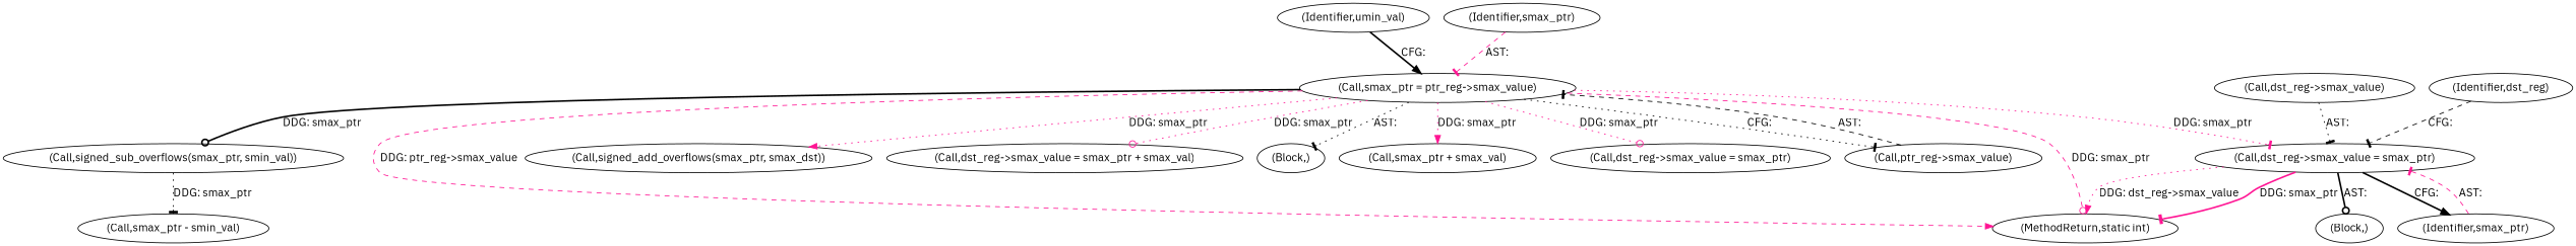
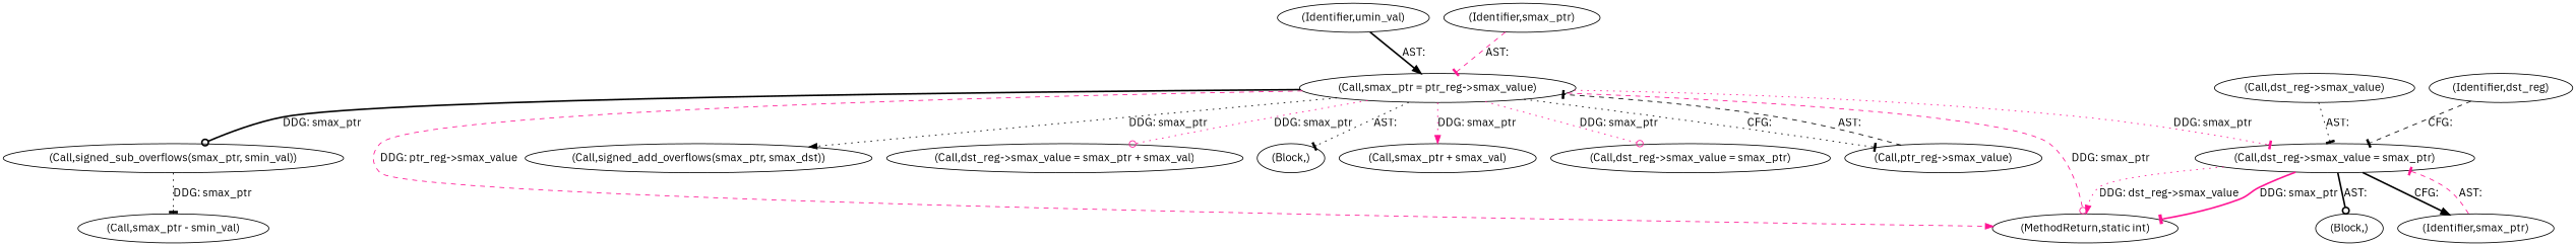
  digraph {
    fontname="IBM Plex Sans"
    node [fontname="IBM Plex Sans"]
    edge [arrowhead=tee color=black fontname="IBM Plex Sans" style=dotted]
    n1 [label="(Call,dst_reg->smax_value = smax_ptr)"]
    n2 [label="(Block,)"]
    n3 [label="(MethodReturn,static int)"]
    n4 [label="(Identifier,smax_ptr)"]
    n5 [label="(Call,smax_ptr = ptr_reg->smax_value)"]
    n6 [label="(Call,signed_add_overflows(smax_ptr, smax_dst))"]
    n7 [label="(Call,dst_reg->smax_value = smax_ptr + smax_val)"]
    n8 [label="(Block,)"]
    n9 [label="(Call,smax_ptr + smax_val)"]
    n10 [label="(Call,dst_reg->smax_value = smax_ptr)"]
    n11 [label="(Call,signed_sub_overflows(smax_ptr, smin_val))"]
    n12 [label="(Call,ptr_reg->smax_value)"]
    n13 [label="(Call,smax_ptr - smin_val)"]
    n14 [label="(Identifier,umin_val)"]
    n15 [label="(Identifier,dst_reg)"]
    n16 [label="(Call,dst_reg->smax_value)"]
    n17 [label="(Identifier,smax_ptr)"]
    n1 -> n2 [arrowhead=odot label="AST: " style=bold]
    n1 -> n3 [arrowhead=normal color=deeppink label="DDG: dst_reg->smax_value"]
    n1 -> n3 [color=deeppink label="DDG: smax_ptr" style=bold]
    n1 -> n4 [arrowhead=normal label="CFG: " style=bold]
    n4 -> n1 [color=deeppink label="AST: " style=dashed]
    n5 -> n1 [color=deeppink label="DDG: smax_ptr"]
    n5 -> n3 [arrowhead=odot color=deeppink label="DDG: smax_ptr" style=dashed]
    n5 -> n3 [arrowhead=normal color=deeppink label="DDG: ptr_reg->smax_value" style=dashed]
-   n5 -> n6 [arrowhead=normal color=deeppink label="DDG: smax_ptr"]
+   n5 -> n6 [arrowhead=normal label="DDG: smax_ptr"]
    n5 -> n7 [arrowhead=odot color=deeppink label="DDG: smax_ptr"]
    n5 -> n8 [label="AST: "]
    n5 -> n9 [arrowhead=normal color=deeppink label="DDG: smax_ptr"]
    n5 -> n10 [arrowhead=odot color=deeppink label="DDG: smax_ptr"]
    n5 -> n11 [arrowhead=odot label="DDG: smax_ptr" style=bold]
    n5 -> n12 [label="CFG: "]
    n11 -> n13 [label="DDG: smax_ptr"]
    n12 -> n5 [label="AST: " style=dashed]
-   n14 -> n5 [arrowhead=normal label="CFG: " style=bold]
+   n14 -> n5 [arrowhead=normal label="AST: " style=bold]
    n15 -> n1 [label="CFG: " style=dashed]
    n16 -> n1 [label="AST: "]
    n17 -> n5 [color=deeppink label="AST: " style=dashed]
  }
